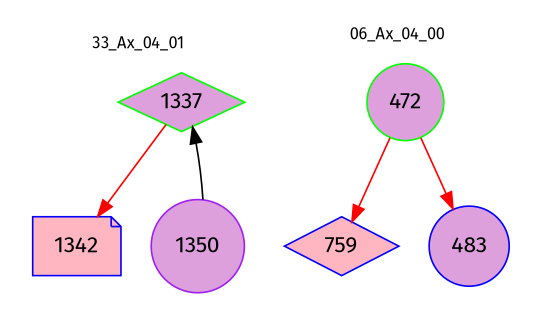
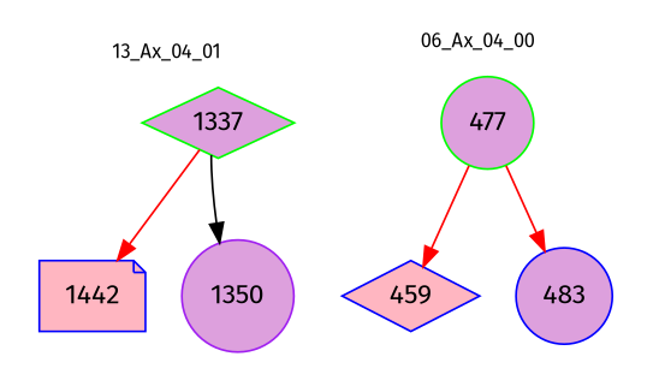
  digraph {
    fontname="Fira Sans"
    node [color=blue fillcolor=plum fontname="Fira Sans" shape=circle style=filled]
    edge [color=red fontname="Fira Sans"]
    n1 [color=green label=1337 shape=diamond]
-   n2 [fillcolor=lightpink label=1342 shape=note]
+   n2 [fillcolor=lightpink label=1442 shape=note]
    n3 [color=purple label=1350]
-   n4 [color=green label=472]
-   n5 [fillcolor=lightpink label=759 shape=diamond]
+   n4 [color=green label=477]
+   n5 [fillcolor=lightpink label=459 shape=diamond]
    n6 [label=483]
    subgraph cluster_1 {
      color=white
      fontsize=10
-     label="33_Ax_04_01"
+     label="13_Ax_04_01"
      n1
      n2
      n3
    }
    subgraph cluster_2 {
      color=white
      fontsize=10
      label="06_Ax_04_00"
      n4
      n5
      n6
    }
    n1 -> n2
-   n3 -> n1 [color=black]
+   n1 -> n3 [color=black]
    n4 -> n5
    n4 -> n6
  }
